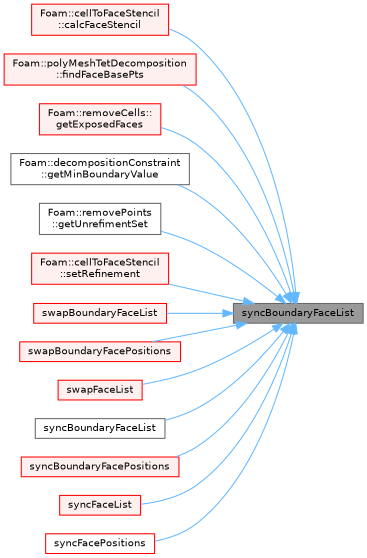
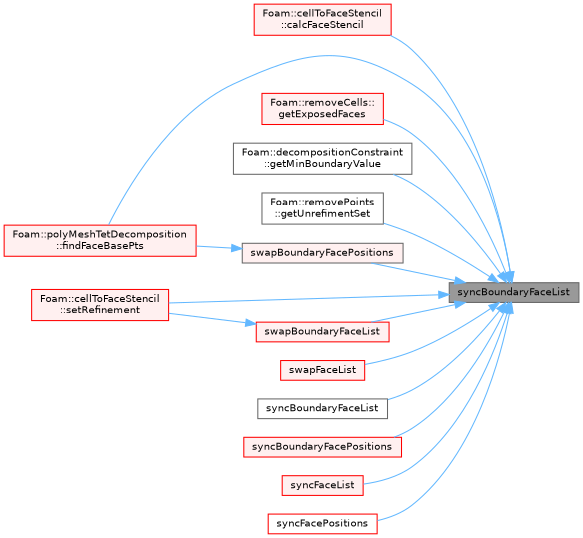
  digraph {
    rankdir=RL
    node [color=red fillcolor="#FFF0F0" fontname=Helvetica fontsize=10 shape=box style=filled]
    edge [color=steelblue1 dir=back fontname=Helvetica fontsize=10 labelfontname=Helvetica labelfontsize=10 style=solid]
    n1 [color=gray40 fillcolor=grey60 fontcolor=black height=0.2 label=syncBoundaryFaceList width=0.4]
    n2 [height=0.2 label="Foam::cellToFaceStencil\l::calcFaceStencil" width=0.4]
    n3 [height=0.2 label="Foam::polyMeshTetDecomposition\l::findFaceBasePts" width=0.4]
    n4 [height=0.2 label="Foam::removeCells::\lgetExposedFaces" width=0.4]
    n5 [color=grey40 fillcolor=white height=0.2 label="Foam::decompositionConstraint\l::getMinBoundaryValue" width=0.4]
    n6 [color=grey40 fillcolor=white height=0.2 label="Foam::removePoints\l::getUnrefimentSet" width=0.4]
    n7 [height=0.2 label="Foam::cellToFaceStencil\l::setRefinement" width=0.4]
    n8 [height=0.2 label=swapBoundaryFaceList width=0.4]
-   n9 [height=0.2 label=swapBoundaryFacePositions width=0.4]
+   n9 [color=grey40 height=0.2 label=swapBoundaryFacePositions width=0.4]
    n10 [height=0.2 label=swapFaceList width=0.4]
    n11 [color=grey40 fillcolor=white height=0.2 label=syncBoundaryFaceList width=0.4]
    n12 [height=0.2 label=syncBoundaryFacePositions width=0.4]
    n13 [height=0.2 label=syncFaceList width=0.4]
    n14 [fillcolor=white height=0.2 label=syncFacePositions width=0.4]
    n1 -> n2
    n1 -> n3
    n1 -> n4
    n1 -> n5
    n1 -> n6
    n1 -> n7
    n1 -> n8
    n1 -> n9
    n1 -> n10
    n1 -> n11
    n1 -> n12
    n1 -> n13
    n1 -> n14
+   n8 -> n7
+   n9 -> n3
  }
